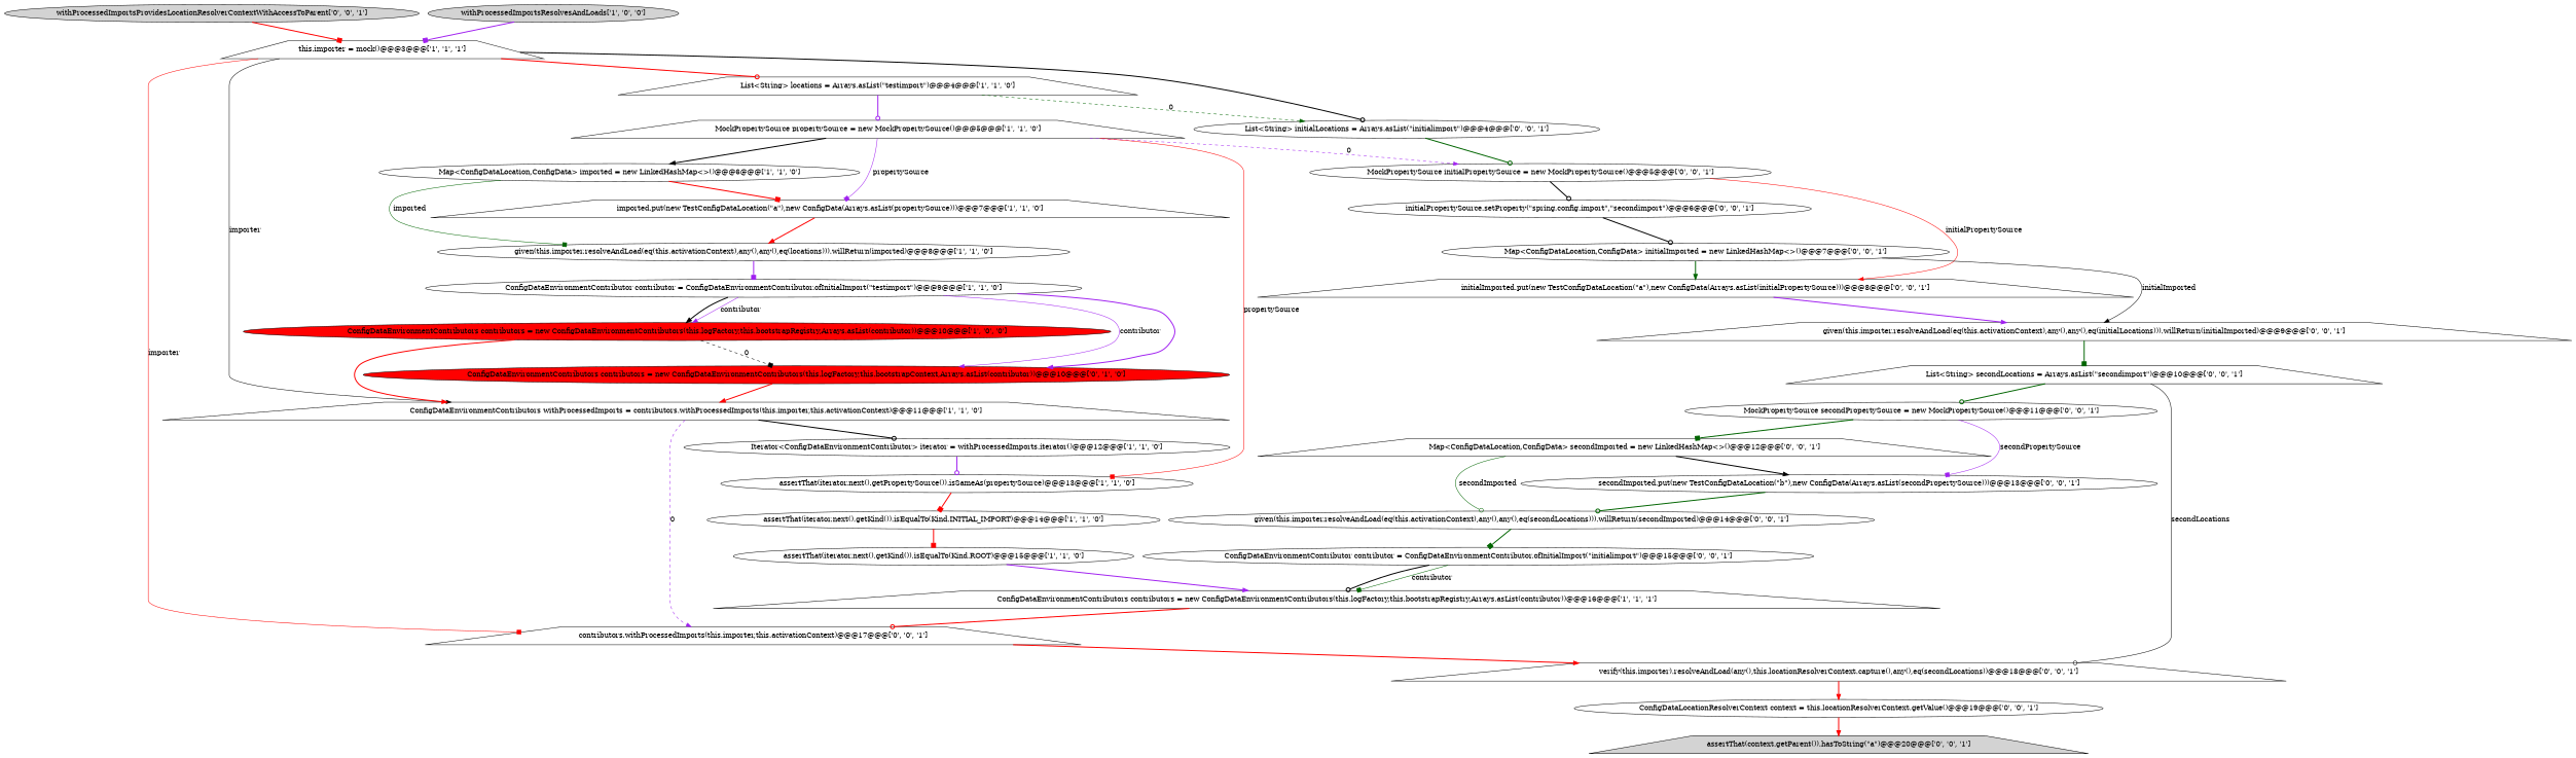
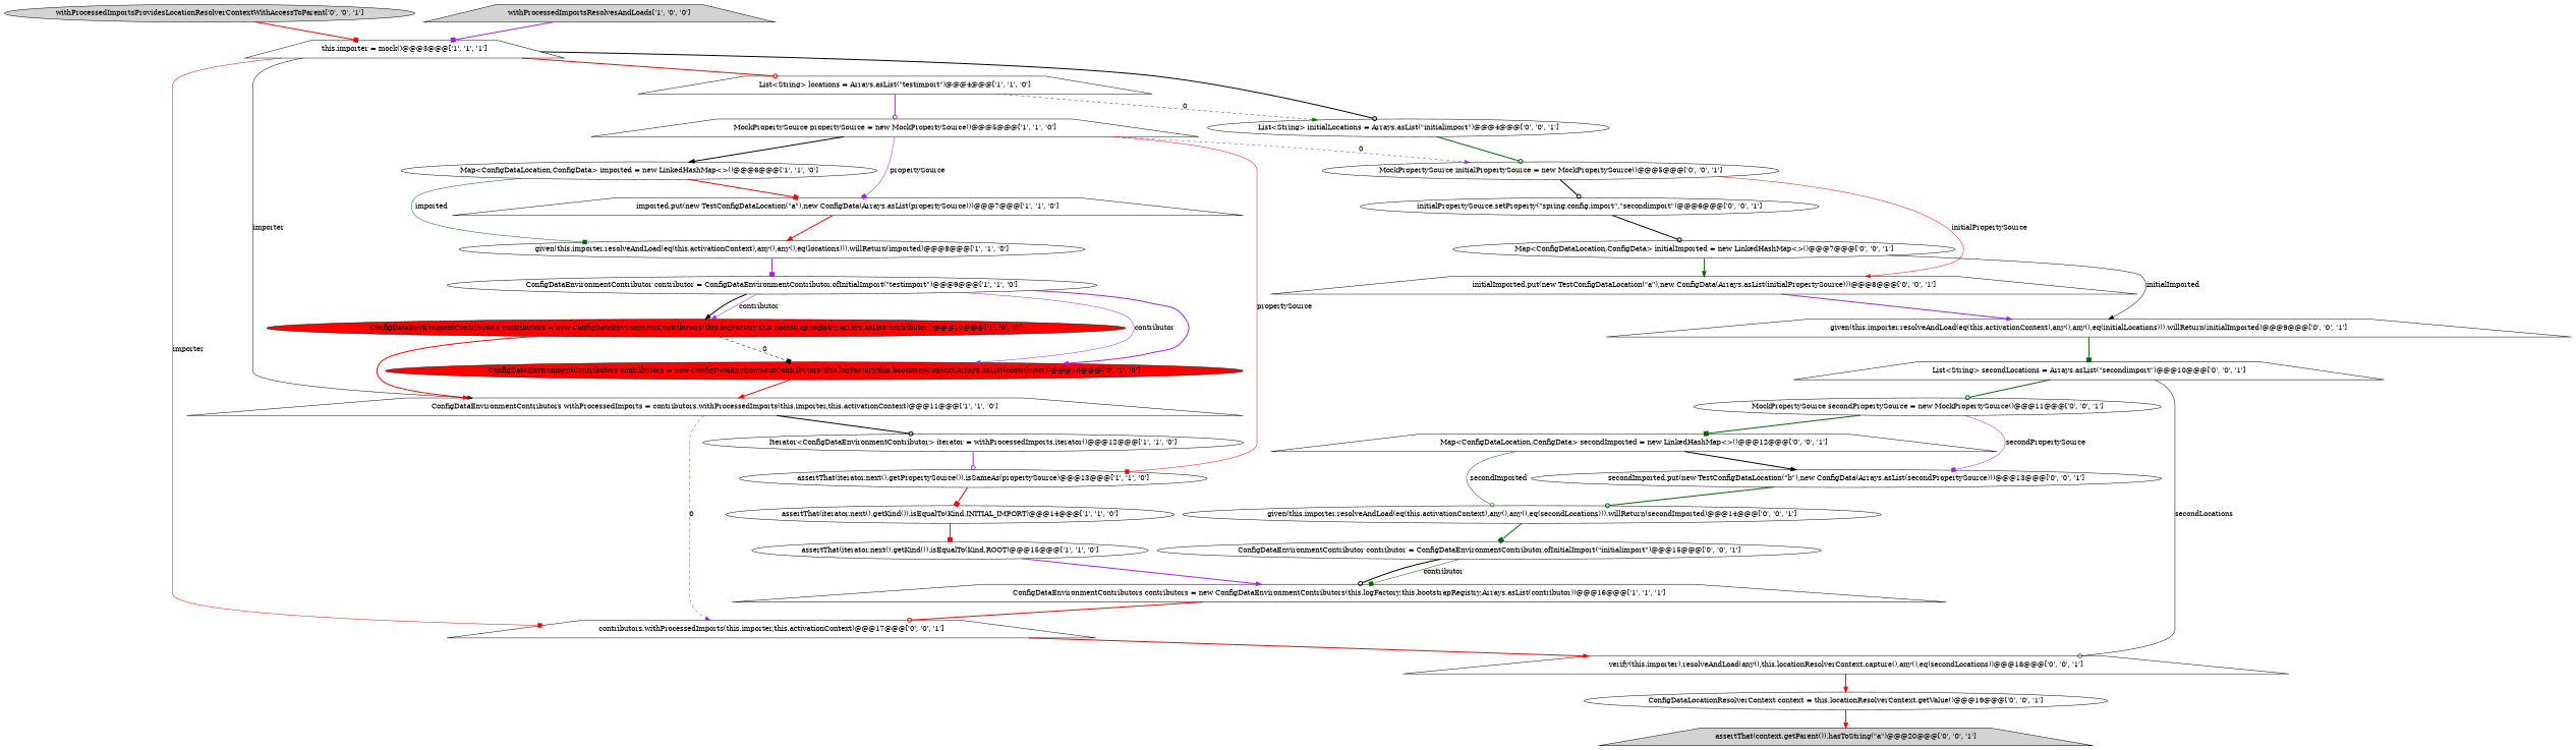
  digraph {
    node [fillcolor=white shape=ellipse style=filled]
    edge [arrowhead=normal color=red style=bold]
    n1 [label="MockPropertySource initialPropertySource = new MockPropertySource()@@@5@@@['0', '0', '1']"]
    n2 [label="initialPropertySource.setProperty(\"spring.config.import\",\"secondimport\")@@@6@@@['0', '0', '1']"]
    n3 [label="initialImported.put(new TestConfigDataLocation(\"a\"),new ConfigData(Arrays.asList(initialPropertySource)))@@@8@@@['0', '0', '1']" shape=trapezium]
    n4 [label="Map<ConfigDataLocation,ConfigData> initialImported = new LinkedHashMap<>()@@@7@@@['0', '0', '1']"]
    n5 [label="given(this.importer.resolveAndLoad(eq(this.activationContext),any(),any(),eq(initialLocations))).willReturn(initialImported)@@@9@@@['0', '0', '1']" shape=trapezium]
    n6 [label="Iterator<ConfigDataEnvironmentContributor> iterator = withProcessedImports.iterator()@@@12@@@['1', '1', '0']"]
    n7 [label="assertThat(iterator.next().getPropertySource()).isSameAs(propertySource)@@@13@@@['1', '1', '0']"]
    n8 [label="assertThat(iterator.next().getKind()).isEqualTo(Kind.INITIAL_IMPORT)@@@14@@@['1', '1', '0']"]
    n9 [label="List<String> initialLocations = Arrays.asList(\"initialimport\")@@@4@@@['0', '0', '1']"]
    n10 [label="List<String> secondLocations = Arrays.asList(\"secondimport\")@@@10@@@['0', '0', '1']" shape=trapezium]
    n11 [label="verify(this.importer).resolveAndLoad(any(),this.locationResolverContext.capture(),any(),eq(secondLocations))@@@18@@@['0', '0', '1']" shape=trapezium]
    n12 [label="MockPropertySource secondPropertySource = new MockPropertySource()@@@11@@@['0', '0', '1']"]
    n13 [label="ConfigDataLocationResolverContext context = this.locationResolverContext.getValue()@@@19@@@['0', '0', '1']"]
    n14 [label="secondImported.put(new TestConfigDataLocation(\"b\"),new ConfigData(Arrays.asList(secondPropertySource)))@@@13@@@['0', '0', '1']"]
    n15 [label="Map<ConfigDataLocation,ConfigData> secondImported = new LinkedHashMap<>()@@@12@@@['0', '0', '1']" shape=trapezium]
    n16 [label="this.importer = mock()@@@3@@@['1', '1', '1']" shape=trapezium]
    n17 [label="contributors.withProcessedImports(this.importer,this.activationContext)@@@17@@@['0', '0', '1']" shape=trapezium]
    n18 [label="List<String> locations = Arrays.asList(\"testimport\")@@@4@@@['1', '1', '0']" shape=trapezium]
    n19 [label="ConfigDataEnvironmentContributors withProcessedImports = contributors.withProcessedImports(this.importer,this.activationContext)@@@11@@@['1', '1', '0']" shape=trapezium]
    n20 [label="MockPropertySource propertySource = new MockPropertySource()@@@5@@@['1', '1', '0']" shape=trapezium]
    n21 [label="ConfigDataEnvironmentContributor contributor = ConfigDataEnvironmentContributor.ofInitialImport(\"initialimport\")@@@15@@@['0', '0', '1']"]
    n22 [label="ConfigDataEnvironmentContributors contributors = new ConfigDataEnvironmentContributors(this.logFactory,this.bootstrapRegistry,Arrays.asList(contributor))@@@16@@@['1', '1', '1']" shape=trapezium]
    n23 [fillcolor=red label="ConfigDataEnvironmentContributors contributors = new ConfigDataEnvironmentContributors(this.logFactory,this.bootstrapContext,Arrays.asList(contributor))@@@10@@@['0', '1', '0']"]
    n24 [fillcolor=red label="ConfigDataEnvironmentContributors contributors = new ConfigDataEnvironmentContributors(this.logFactory,this.bootstrapRegistry,Arrays.asList(contributor))@@@10@@@['1', '0', '0']"]
    n25 [label="given(this.importer.resolveAndLoad(eq(this.activationContext),any(),any(),eq(secondLocations))).willReturn(secondImported)@@@14@@@['0', '0', '1']"]
    n26 [fillcolor=lightgray label="assertThat(context.getParent()).hasToString(\"a\")@@@20@@@['0', '0', '1']" shape=trapezium]
    n27 [label="assertThat(iterator.next().getKind()).isEqualTo(Kind.ROOT)@@@15@@@['1', '1', '0']"]
    n28 [label="imported.put(new TestConfigDataLocation(\"a\"),new ConfigData(Arrays.asList(propertySource)))@@@7@@@['1', '1', '0']" shape=trapezium]
    n29 [label="Map<ConfigDataLocation,ConfigData> imported = new LinkedHashMap<>()@@@6@@@['1', '1', '0']"]
    n30 [fillcolor=lightgray label="withProcessedImportsProvidesLocationResolverContextWithAccessToParent['0', '0', '1']"]
    n31 [label="given(this.importer.resolveAndLoad(eq(this.activationContext),any(),any(),eq(locations))).willReturn(imported)@@@8@@@['1', '1', '0']"]
    n32 [label="ConfigDataEnvironmentContributor contributor = ConfigDataEnvironmentContributor.ofInitialImport(\"testimport\")@@@9@@@['1', '1', '0']"]
-   n33 [fillcolor=lightgray label="withProcessedImportsResolvesAndLoads['1', '0', '0']"]
+   n33 [fillcolor=lightgray label="withProcessedImportsResolvesAndLoads['1', '0', '0']" shape=trapezium]
    n1 -> n2 [arrowhead=odot color=black]
    n1 -> n3 [label=initialPropertySource style=solid]
    n2 -> n4 [arrowhead=odot color=black]
    n3 -> n5 [color=purple]
    n4 -> n3 [color=darkgreen]
    n4 -> n5 [color=black label=initialImported style=solid]
    n5 -> n10 [arrowhead=box color=darkgreen]
    n6 -> n7 [arrowhead=odot color=purple]
    n7 -> n8 [arrowhead=box]
    n8 -> n27 [arrowhead=box]
    n9 -> n1 [arrowhead=odot color=darkgreen]
    n10 -> n11 [arrowhead=odot color=black label=secondLocations style=solid]
    n10 -> n12 [arrowhead=odot color=darkgreen]
    n11 -> n13
    n12 -> n14 [arrowhead=box color=purple label=secondPropertySource style=solid]
    n12 -> n15 [arrowhead=box color=darkgreen]
    n13 -> n26
    n14 -> n25 [arrowhead=odot color=darkgreen]
    n15 -> n14 [color=black]
    n15 -> n25 [arrowhead=odot color=darkgreen label=secondImported style=solid]
    n16 -> n9 [arrowhead=odot color=black]
    n16 -> n17 [arrowhead=box label=importer style=solid]
    n16 -> n18 [arrowhead=odot]
    n16 -> n19 [color=black label=importer style=solid]
    n17 -> n11
    n18 -> n9 [color=darkgreen label=0 style=dashed]
    n18 -> n20 [arrowhead=odot color=purple]
    n19 -> n6 [arrowhead=odot color=black]
    n19 -> n17 [color=purple label=0 style=dashed]
    n20 -> n1 [color=purple label=0 style=dashed]
    n20 -> n7 [arrowhead=box label=propertySource style=solid]
    n20 -> n28 [arrowhead=box color=purple label=propertySource style=solid]
    n20 -> n29 [color=black]
    n21 -> n22 [arrowhead=box color=darkgreen label=contributor style=solid]
    n21 -> n22 [arrowhead=odot color=black]
    n22 -> n17 [arrowhead=odot]
    n23 -> n19
    n24 -> n19
    n24 -> n23 [arrowhead=box color=black label=0 style=dashed]
    n25 -> n21 [arrowhead=box color=darkgreen]
    n27 -> n22 [color=purple]
    n28 -> n31
    n29 -> n28 [arrowhead=box]
    n29 -> n31 [arrowhead=box color=darkgreen label=imported style=solid]
    n30 -> n16 [arrowhead=box]
    n31 -> n32 [arrowhead=box color=purple]
    n32 -> n23 [color=purple]
    n32 -> n23 [color=purple label=contributor style=solid]
    n32 -> n24 [color=purple label=contributor style=solid]
    n32 -> n24 [color=black]
    n33 -> n16 [arrowhead=box color=purple]
  }
